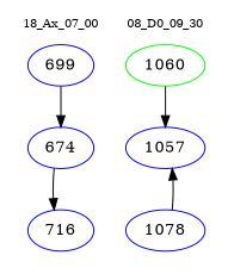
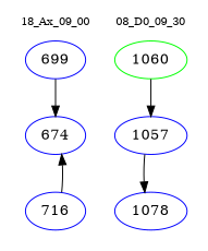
  digraph {
    node [color=blue]
    edge [color=black]
    n1 [label=699]
    n2 [label=674]
    n3 [label=716]
    n4 [color=green label=1060]
    n5 [label=1057]
    n6 [label=1078]
    subgraph cluster_1 {
      color=white
      fontsize=10
-     label="18_Ax_07_00"
+     label="18_Ax_09_00"
      n1
      n2
      n3
    }
    subgraph cluster_2 {
      color=white
      fontsize=10
      label="08_D0_09_30"
      n4
      n5
      n6
    }
    n1 -> n2
-   n2 -> n3
+   n3 -> n2
    n4 -> n5
-   n6 -> n5
+   n5 -> n6
  }
